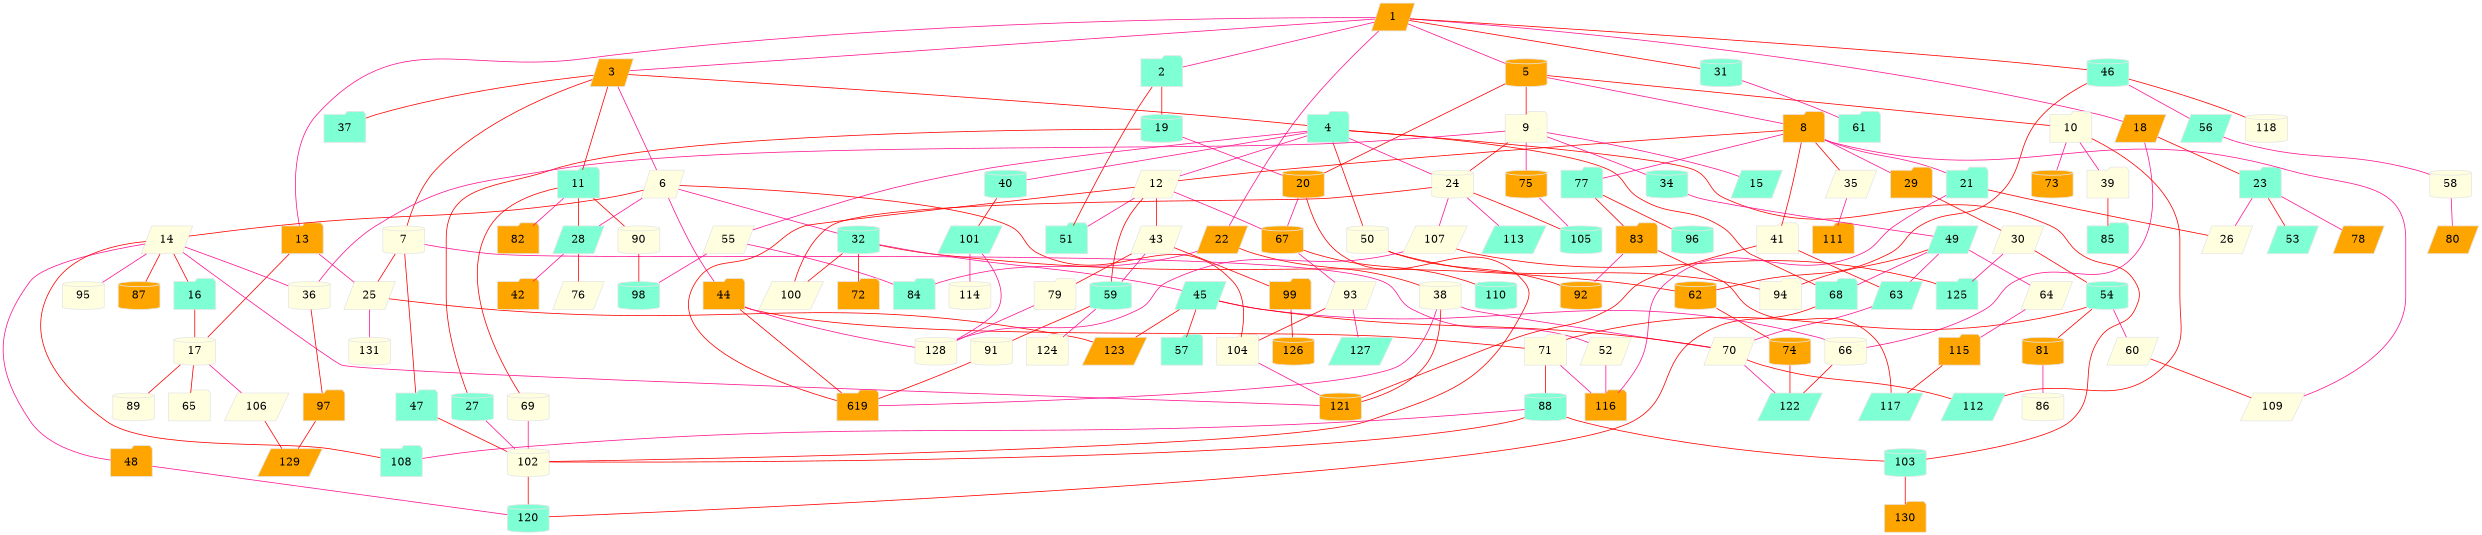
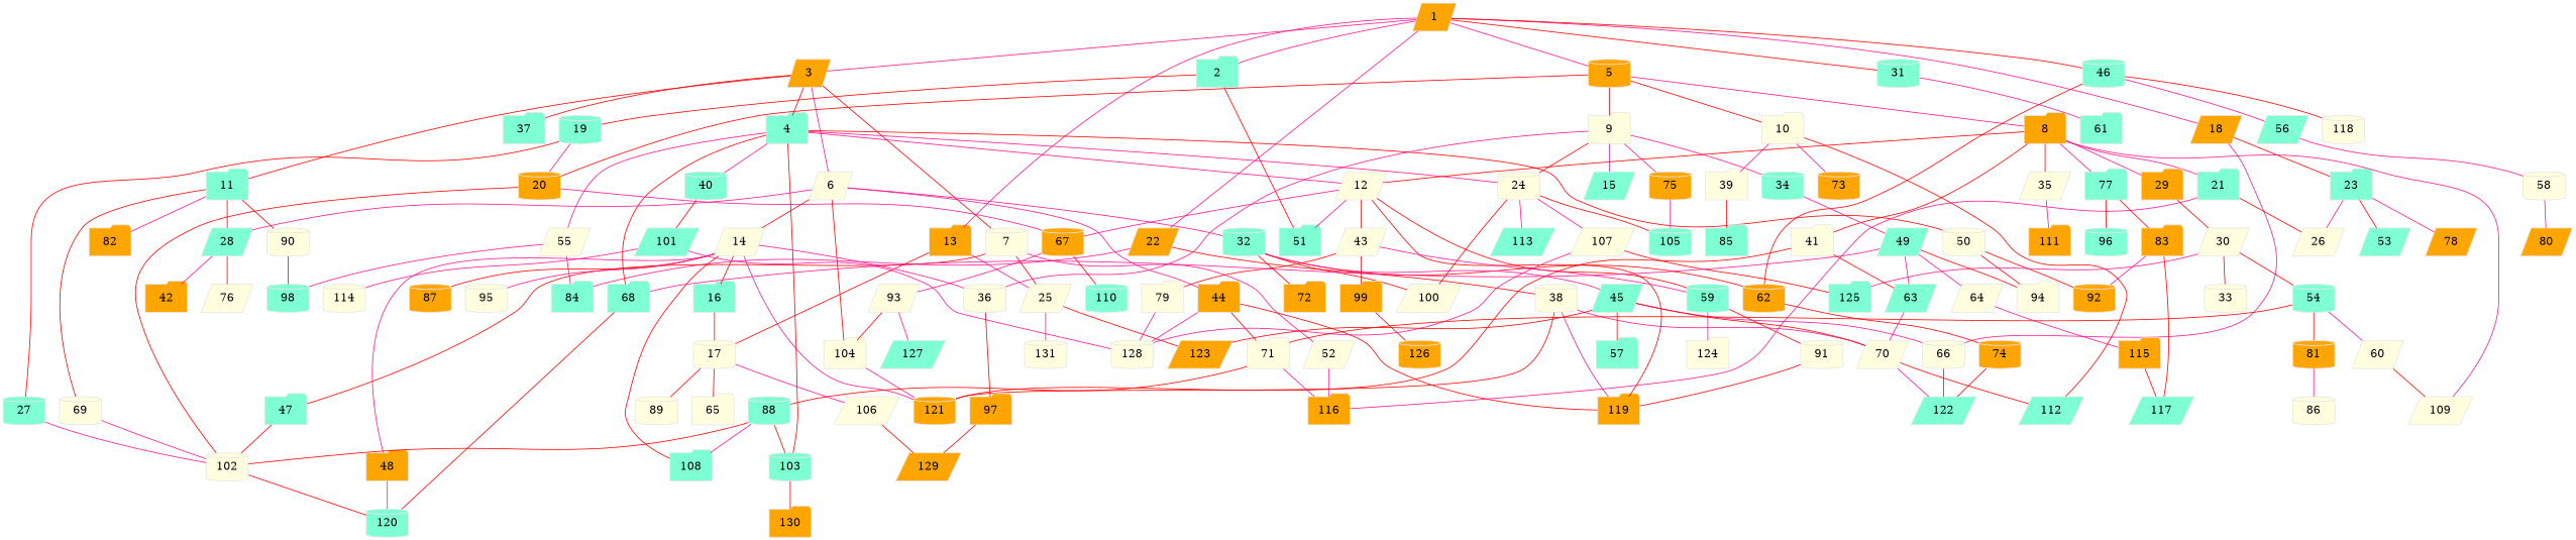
  graph {
    node [color=gray90 fillcolor=lightyellow shape=cylinder style=filled]
    edge [color=red]
    1 [fillcolor=orange shape=parallelogram]
    2 [fillcolor=aquamarine shape=folder]
    3 [fillcolor=orange shape=parallelogram]
    5 [fillcolor=orange]
    13 [fillcolor=orange shape=folder]
    18 [fillcolor=orange shape=parallelogram]
    22 [fillcolor=orange shape=parallelogram]
    31 [fillcolor=aquamarine]
    46 [fillcolor=aquamarine]
    19 [fillcolor=aquamarine]
    51 [fillcolor=aquamarine shape=folder]
    4 [fillcolor=aquamarine shape=folder]
    6 [shape=parallelogram]
    7
    11 [fillcolor=aquamarine shape=folder]
    37 [fillcolor=aquamarine shape=folder]
    8 [fillcolor=orange shape=folder]
    9 [shape=folder]
    10 [shape=folder]
    20 [fillcolor=orange]
    25 [shape=parallelogram]
    17
    23 [fillcolor=aquamarine shape=folder]
    66
    38
    84 [fillcolor=aquamarine shape=folder]
    61 [fillcolor=aquamarine shape=folder]
    62 [fillcolor=orange]
    56 [fillcolor=aquamarine shape=parallelogram]
    118
    27 [fillcolor=aquamarine]
    12 [shape=parallelogram]
    24
    40 [fillcolor=aquamarine]
    50
    55 [shape=parallelogram]
    68 [fillcolor=aquamarine shape=folder]
    103 [fillcolor=aquamarine]
    14 [shape=parallelogram]
    28 [fillcolor=aquamarine shape=parallelogram]
    32 [fillcolor=aquamarine]
    44 [fillcolor=orange shape=folder]
    104 [shape=folder]
    47 [fillcolor=aquamarine shape=folder]
    52 [shape=parallelogram]
    69
    82 [fillcolor=orange shape=folder]
    90
    43 [shape=parallelogram]
    59 [fillcolor=aquamarine]
    67 [fillcolor=orange]
-   119 [fillcolor=orange shape=folder label=619]
+   119 [fillcolor=orange shape=folder]
    100 [shape=parallelogram]
    105 [fillcolor=aquamarine]
    107 [shape=parallelogram]
    113 [fillcolor=aquamarine shape=parallelogram]
    101 [fillcolor=aquamarine shape=parallelogram]
    94 [shape=folder]
    92 [fillcolor=orange]
    98 [fillcolor=aquamarine]
    120 [fillcolor=aquamarine]
    130 [fillcolor=orange shape=folder]
    21 [fillcolor=aquamarine shape=folder]
    29 [fillcolor=orange shape=folder]
    35 [shape=parallelogram]
    41 [shape=folder]
    77 [fillcolor=aquamarine shape=folder]
    109 [shape=parallelogram]
    15 [fillcolor=aquamarine shape=parallelogram]
    34 [fillcolor=aquamarine]
    36
    75 [fillcolor=orange]
    39 [shape=folder]
    73 [fillcolor=orange]
    112 [fillcolor=aquamarine shape=parallelogram]
    102
    16 [fillcolor=aquamarine shape=folder]
    48 [fillcolor=orange shape=folder]
    87 [fillcolor=orange]
    95
    108 [fillcolor=aquamarine shape=folder]
    121 [fillcolor=orange]
    42 [fillcolor=orange shape=folder]
    76 [shape=parallelogram]
    45 [fillcolor=aquamarine shape=parallelogram]
    72 [fillcolor=orange shape=folder]
    71 [shape=folder]
    128
    123 [fillcolor=orange shape=parallelogram]
    131
    116 [fillcolor=orange shape=folder]
    26 [shape=parallelogram]
    30 [shape=parallelogram]
    111 [fillcolor=orange shape=folder]
    63 [fillcolor=aquamarine shape=parallelogram]
    83 [fillcolor=orange shape=folder]
    96 [fillcolor=aquamarine]
    49 [fillcolor=aquamarine shape=parallelogram]
    97 [fillcolor=orange shape=folder]
    85 [fillcolor=aquamarine shape=folder]
    79 [shape=folder]
    99 [fillcolor=orange shape=folder]
    91
    124 [shape=folder]
    93 [shape=parallelogram]
    110 [fillcolor=aquamarine]
    65 [shape=folder]
    89
    106 [shape=parallelogram]
    129 [fillcolor=orange shape=parallelogram]
    53 [fillcolor=aquamarine shape=parallelogram]
    78 [fillcolor=orange shape=parallelogram]
    122 [fillcolor=aquamarine shape=parallelogram]
    70 [shape=parallelogram]
    125 [fillcolor=aquamarine shape=folder]
+   33
    54 [fillcolor=aquamarine]
    60 [shape=parallelogram]
    81 [fillcolor=orange]
    57 [fillcolor=aquamarine shape=folder]
    74 [fillcolor=orange]
    64 [shape=parallelogram]
    114
    126 [fillcolor=orange]
    88 [fillcolor=aquamarine]
    58
    115 [fillcolor=orange shape=folder]
    86
    80 [fillcolor=orange shape=parallelogram]
    117 [fillcolor=aquamarine shape=parallelogram]
    127 [fillcolor=aquamarine shape=parallelogram]
    1 -- 2 [color=deeppink]
    1 -- 3 [color=deeppink]
    1 -- 5 [color=deeppink]
    1 -- 13 [color=deeppink]
    1 -- 18 [color=deeppink]
    1 -- 22 [color=deeppink]
    1 -- 31
    1 -- 46
    2 -- 19
    2 -- 51
    3 -- 4
    3 -- 6 [color=deeppink]
    3 -- 7
    3 -- 11
    3 -- 37
    5 -- 8 [color=deeppink]
    5 -- 9
    5 -- 10
    5 -- 20
    13 -- 25 [color=deeppink]
    13 -- 17
    18 -- 23
    18 -- 66 [color=deeppink]
    22 -- 38
    22 -- 84 [color=deeppink]
    31 -- 61 [color=deeppink]
    46 -- 62
    46 -- 56 [color=deeppink]
    46 -- 118
    19 -- 20 [color=deeppink]
    19 -- 27
    4 -- 12 [color=deeppink]
    4 -- 24 [color=deeppink]
    4 -- 40 [color=deeppink]
    4 -- 50
    4 -- 55 [color=deeppink]
    4 -- 68
    4 -- 103
    6 -- 14
    6 -- 28 [color=deeppink]
    6 -- 32 [color=deeppink]
    6 -- 44 [color=deeppink]
    6 -- 104
    7 -- 25
    7 -- 47
    7 -- 52 [color=deeppink]
    11 -- 28
    11 -- 69
    11 -- 82 [color=deeppink]
    11 -- 90
    8 -- 12
    8 -- 21 [color=deeppink]
    8 -- 29 [color=deeppink]
    8 -- 35
    8 -- 41
    8 -- 77 [color=deeppink]
    8 -- 109 [color=deeppink]
    9 -- 24
    9 -- 15 [color=deeppink]
    9 -- 34 [color=deeppink]
    9 -- 36 [color=deeppink]
    9 -- 75 [color=deeppink]
    10 -- 39 [color=deeppink]
    10 -- 73 [color=deeppink]
    10 -- 112
    20 -- 67 [color=deeppink]
    20 -- 102
    25 -- 123
    25 -- 131 [color=deeppink]
    17 -- 65
    17 -- 89
    17 -- 106 [color=deeppink]
    23 -- 26 [color=deeppink]
    23 -- 53
    23 -- 78 [color=deeppink]
    66 -- 122
    38 -- 119 [color=deeppink]
    38 -- 121
    38 -- 70 [color=deeppink]
    62 -- 74
    56 -- 58 [color=deeppink]
    27 -- 102 [color=deeppink]
    12 -- 51 [color=deeppink]
    12 -- 43
    12 -- 59
    12 -- 67 [color=deeppink]
    12 -- 119
    24 -- 100
    24 -- 105
    24 -- 107 [color=deeppink]
    24 -- 113 [color=deeppink]
    40 -- 101
    50 -- 94
    50 -- 92
    55 -- 84 [color=deeppink]
    55 -- 98 [color=deeppink]
    68 -- 120
    103 -- 130
    14 -- 36 [color=deeppink]
    14 -- 16
    14 -- 48 [color=deeppink]
    14 -- 87
    14 -- 95 [color=deeppink]
    14 -- 108
    14 -- 121 [color=deeppink]
    28 -- 42 [color=deeppink]
    28 -- 76
    32 -- 62
    32 -- 100
    32 -- 45 [color=deeppink]
    32 -- 72
    44 -- 119
    44 -- 71
    44 -- 128 [color=deeppink]
    104 -- 121 [color=deeppink]
    47 -- 102
    52 -- 116 [color=deeppink]
    69 -- 102 [color=deeppink]
    90 -- 98
    43 -- 59 [color=deeppink]
    43 -- 79
    43 -- 99
    59 -- 91
    59 -- 124 [color=deeppink]
    67 -- 93 [color=deeppink]
    67 -- 110
    107 -- 128 [color=deeppink]
    107 -- 125
    101 -- 128 [color=deeppink]
    101 -- 114 [color=deeppink]
    21 -- 116 [color=deeppink]
    21 -- 26
    29 -- 30
    35 -- 111 [color=deeppink]
    41 -- 121
    41 -- 63
    77 -- 83
    77 -- 96
    34 -- 49 [color=deeppink]
    36 -- 97
    75 -- 105 [color=deeppink]
    39 -- 85
    102 -- 120
    16 -- 17
    48 -- 120 [color=deeppink]
    45 -- 66 [color=deeppink]
    45 -- 123
    45 -- 70
    45 -- 57
    71 -- 116 [color=deeppink]
    71 -- 88
    30 -- 125 [color=deeppink]
+   30 -- 33
    30 -- 54
    63 -- 70 [color=deeppink]
    83 -- 92 [color=deeppink]
    83 -- 117
    49 -- 68 [color=deeppink]
    49 -- 94
    49 -- 63 [color=deeppink]
    49 -- 64 [color=deeppink]
    97 -- 129
    79 -- 128 [color=deeppink]
    99 -- 126
    91 -- 119
    93 -- 104
    93 -- 127 [color=deeppink]
    106 -- 129
    70 -- 112
    70 -- 122 [color=deeppink]
    54 -- 71
    54 -- 60 [color=deeppink]
    54 -- 81
    60 -- 109
    81 -- 86 [color=deeppink]
    74 -- 122
    64 -- 115 [color=deeppink]
    88 -- 103
    88 -- 102
    88 -- 108 [color=deeppink]
    58 -- 80 [color=deeppink]
    115 -- 117
  }
